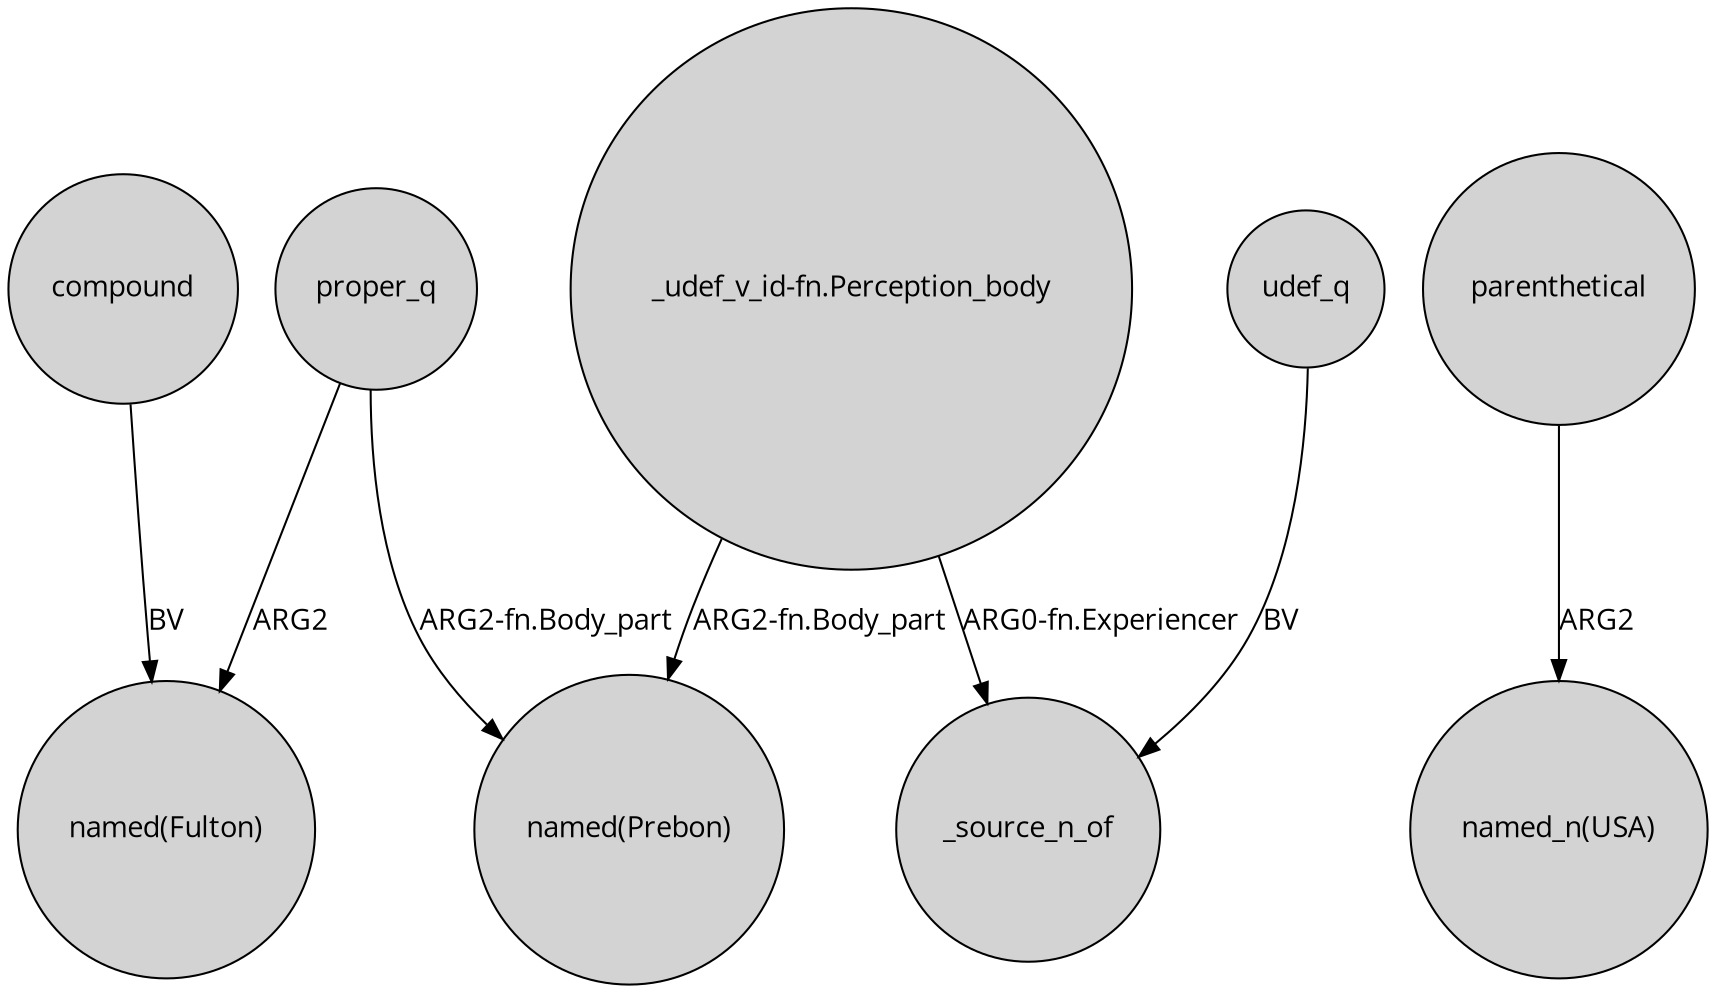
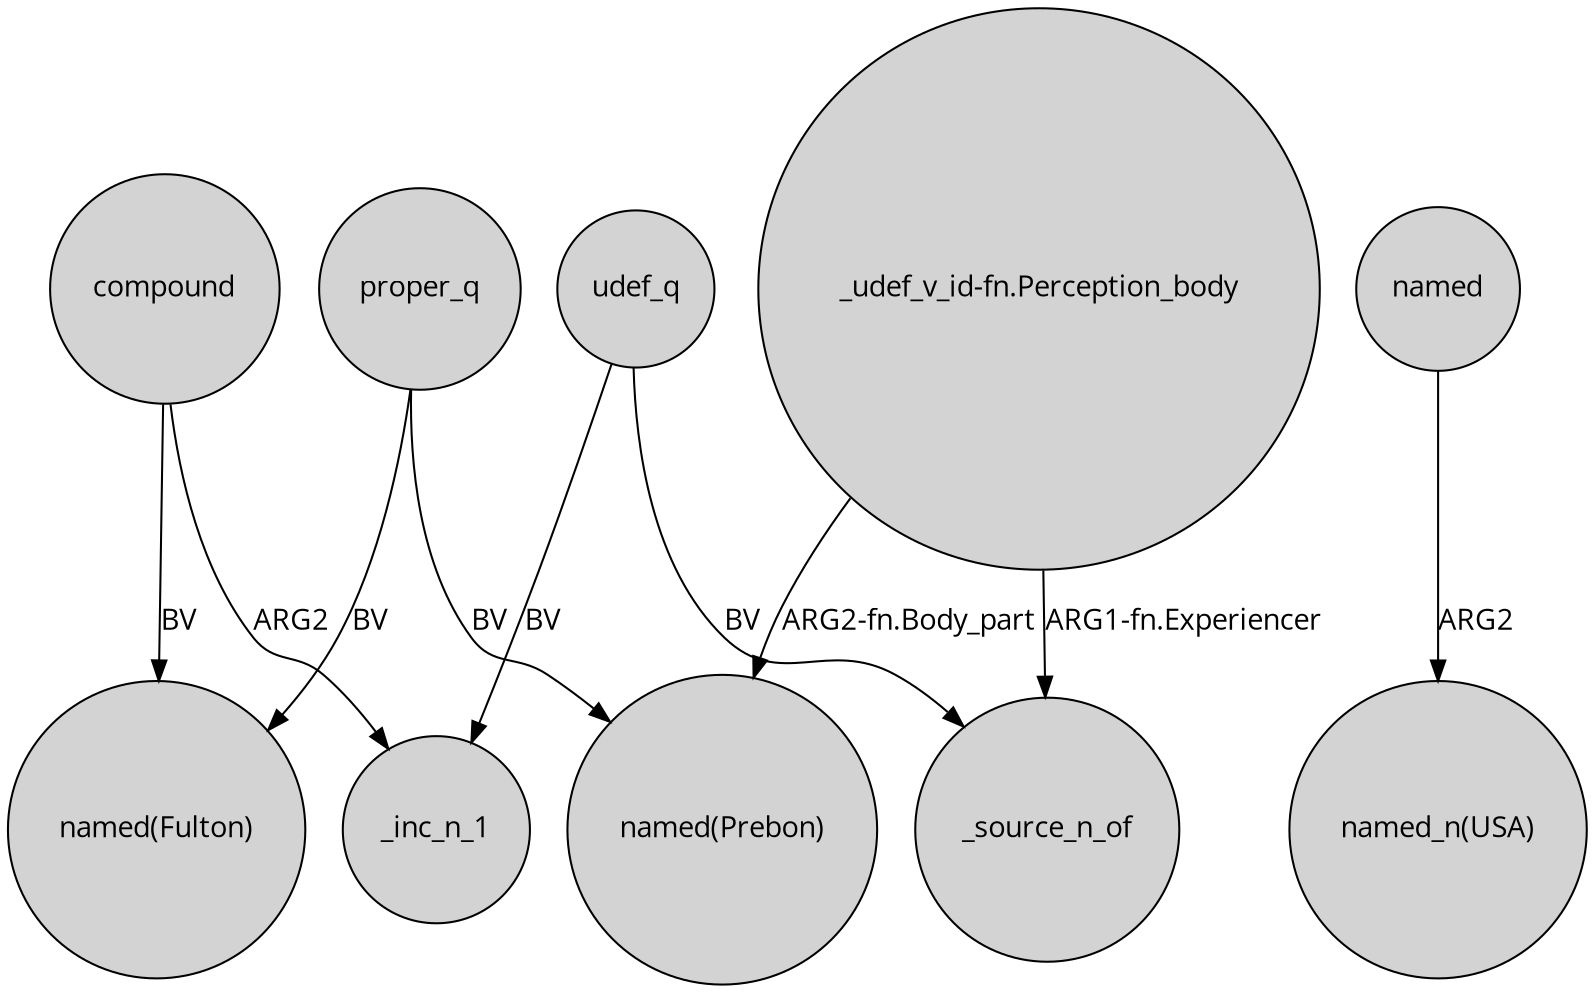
  digraph {
    fontname="Open Sans"
    node [fontname="Open Sans" shape=circle style=filled]
    edge [fontname="Open Sans"]
    compound
    "named(Fulton)"
-   parenthetical
+   _inc_n_1
+   parenthetical [label=named]
    "named_n(USA)"
    n6 [label="_udef_v_id-fn.Perception_body"]
    "named(Prebon)"
    _source_n_of
    proper_q
    udef_q
    compound -> "named(Fulton)" [label=BV]
+   compound -> _inc_n_1 [label=ARG2]
    parenthetical -> "named_n(USA)" [label=ARG2]
    n6 -> "named(Prebon)" [label="ARG2-fn.Body_part"]
-   n6 -> _source_n_of [label="ARG0-fn.Experiencer"]
-   proper_q -> "named(Fulton)" [label=ARG2]
-   proper_q -> "named(Prebon)" [label="ARG2-fn.Body_part"]
+   n6 -> _source_n_of [label="ARG1-fn.Experiencer"]
+   proper_q -> "named(Fulton)" [label=BV]
+   proper_q -> "named(Prebon)" [label=BV]
+   udef_q -> _inc_n_1 [label=BV]
    udef_q -> _source_n_of [label=BV]
  }
